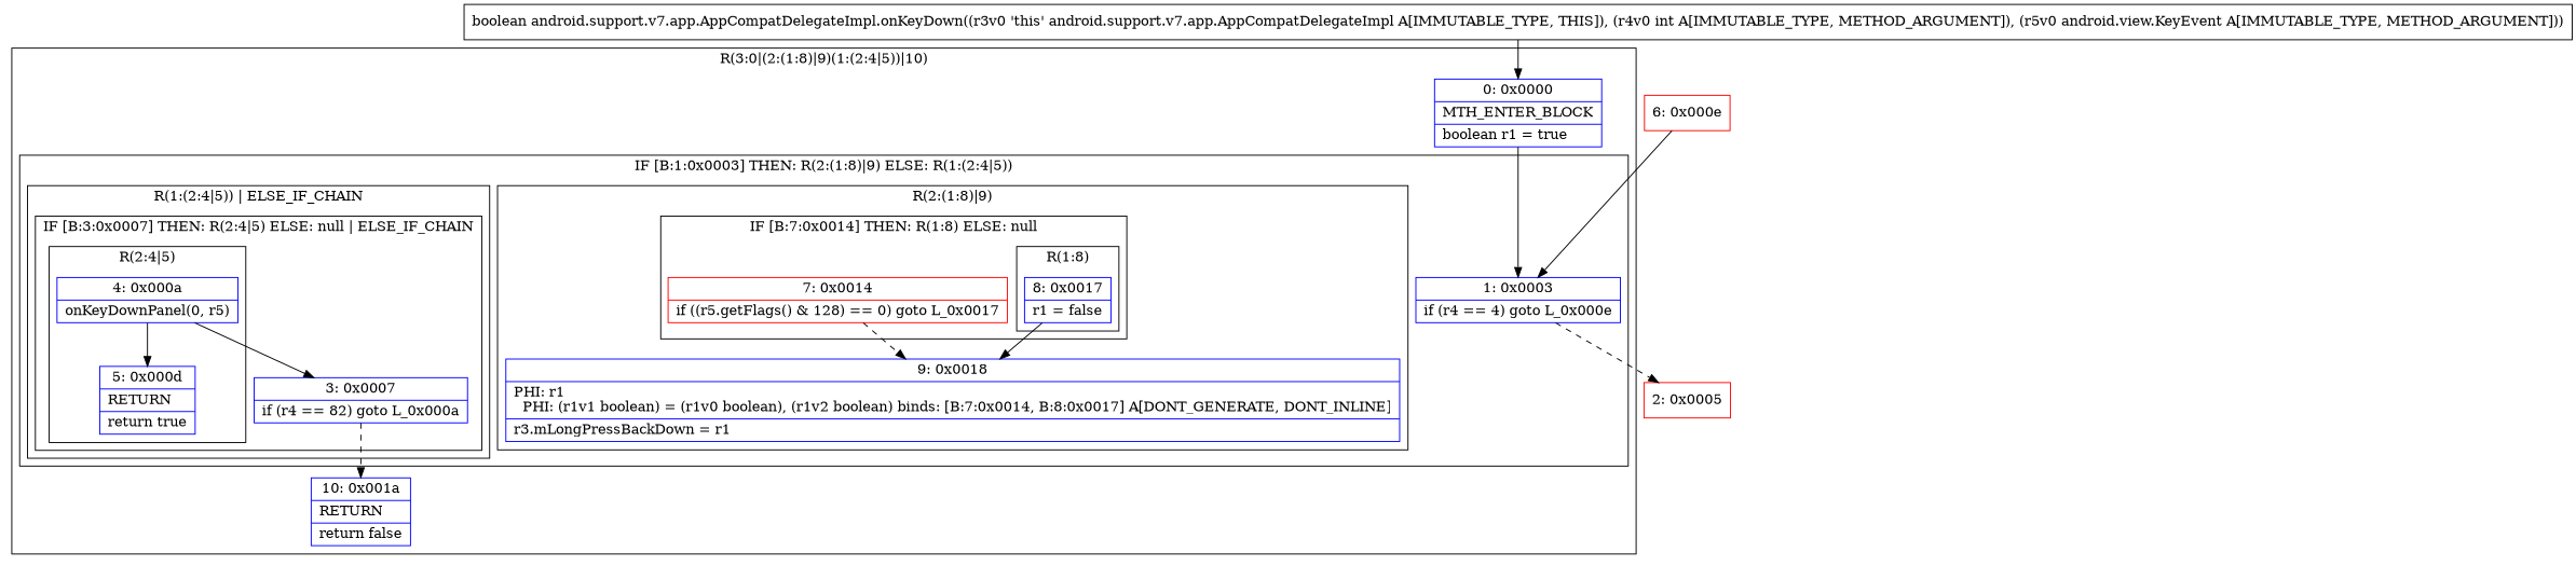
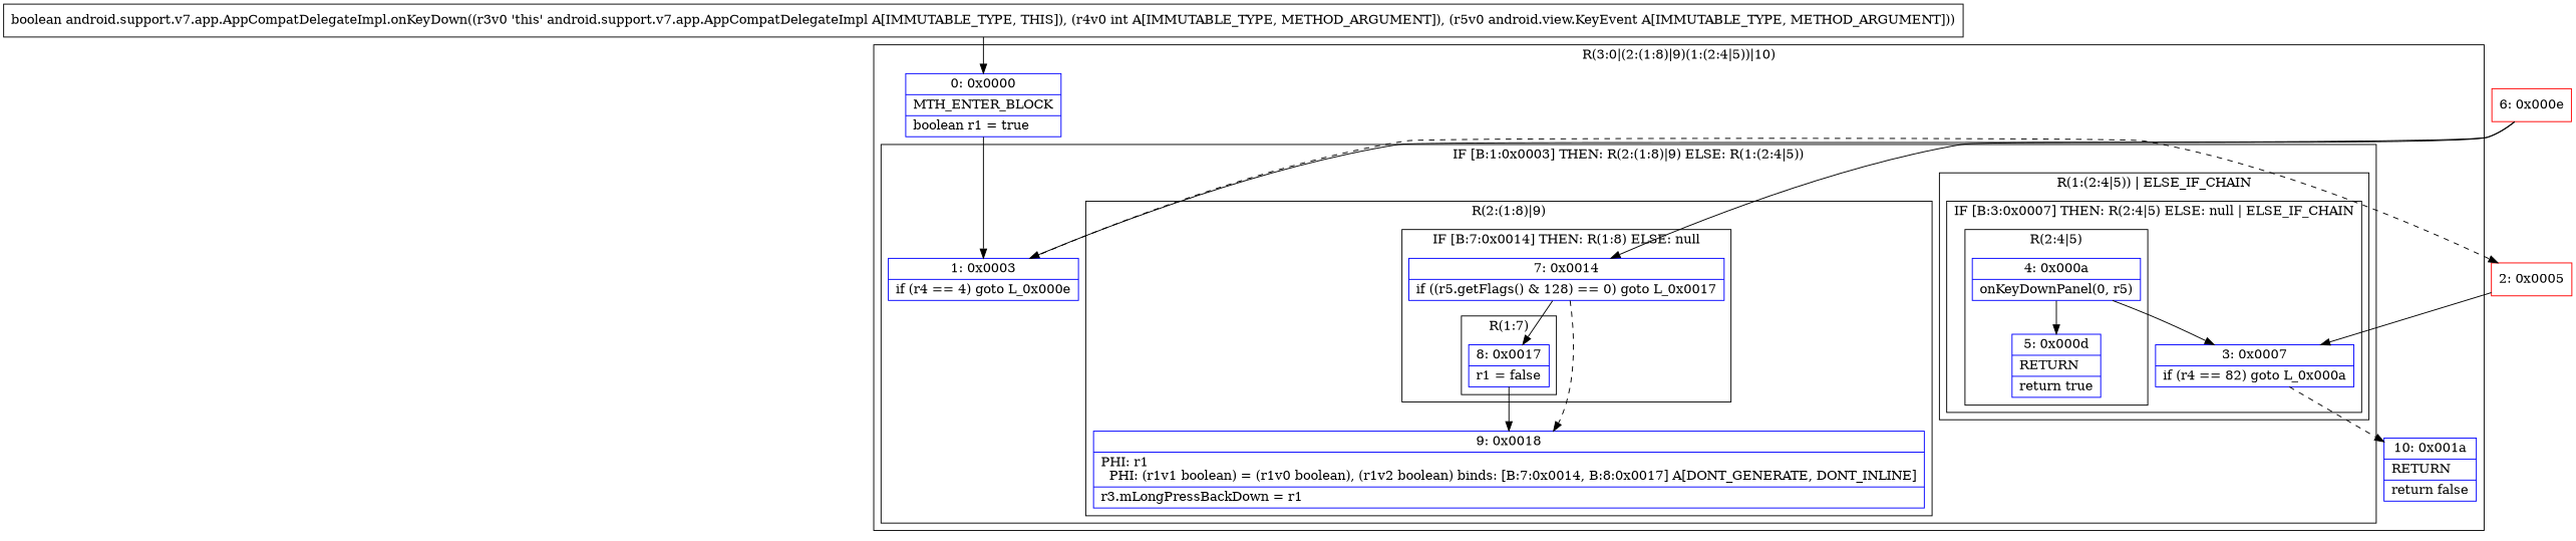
  digraph {
    node [color=blue shape=record]
    n1 [label="{8\:\ 0x0017|r1 = false\l}"]
-   n2 [color=red label="{7\:\ 0x0014|if ((r5.getFlags() & 128) == 0) goto L_0x0017\l}"]
+   n2 [label="{7\:\ 0x0014|if ((r5.getFlags() & 128) == 0) goto L_0x0017\l}"]
    n3 [label="{9\:\ 0x0018|PHI: r1 \l  PHI: (r1v1 boolean) = (r1v0 boolean), (r1v2 boolean) binds: [B:7:0x0014, B:8:0x0017] A[DONT_GENERATE, DONT_INLINE]\l|r3.mLongPressBackDown = r1\l}"]
    n4 [label="{4\:\ 0x000a|onKeyDownPanel(0, r5)\l}"]
    n5 [label="{5\:\ 0x000d|RETURN\l|return true\l}"]
    n6 [label="{3\:\ 0x0007|if (r4 == 82) goto L_0x000a\l}"]
    n7 [label="{1\:\ 0x0003|if (r4 == 4) goto L_0x000e\l}"]
    n8 [label="{0\:\ 0x0000|MTH_ENTER_BLOCK\l|boolean r1 = true\l}"]
    n9 [label="{10\:\ 0x001a|RETURN\l|return false\l}"]
    n10 [color=red label="{2\:\ 0x0005}"]
    n11 [color=red label="{6\:\ 0x000e}"]
    n12 [label="{boolean android.support.v7.app.AppCompatDelegateImpl.onKeyDown((r3v0 'this' android.support.v7.app.AppCompatDelegateImpl A[IMMUTABLE_TYPE, THIS]), (r4v0 int A[IMMUTABLE_TYPE, METHOD_ARGUMENT]), (r5v0 android.view.KeyEvent A[IMMUTABLE_TYPE, METHOD_ARGUMENT])) }" color=""]
    subgraph cluster_1 {
      label="R(3:0|(2:(1:8)|9)(1:(2:4|5))|10)"
      n8
      n9
      subgraph cluster_2 {
        label="IF [B:1:0x0003] THEN: R(2:(1:8)|9) ELSE: R(1:(2:4|5))"
        n7
        subgraph cluster_3 {
          label="R(2:(1:8)|9)"
          n3
          subgraph cluster_4 {
            label="IF [B:7:0x0014] THEN: R(1:8) ELSE: null"
            n2
            subgraph cluster_5 {
-             label="R(1:8)"
+             label="R(1:7)"
              n1
            }
          }
        }
        subgraph cluster_6 {
          label="R(1:(2:4|5)) | ELSE_IF_CHAIN\l"
          subgraph cluster_7 {
            label="IF [B:3:0x0007] THEN: R(2:4|5) ELSE: null | ELSE_IF_CHAIN\l"
            n6
            subgraph cluster_8 {
              label="R(2:4|5)"
              n4
              n5
            }
          }
        }
      }
    }
    n1 -> n3
+   n2 -> n1
    n2 -> n3 [style=dashed]
    n4 -> n5
    n4 -> n6
    n6 -> n9 [style=dashed]
    n7 -> n10 [style=dashed]
    n8 -> n7
+   n10 -> n6
+   n11 -> n2
    n11 -> n7
    n12 -> n8
  }
